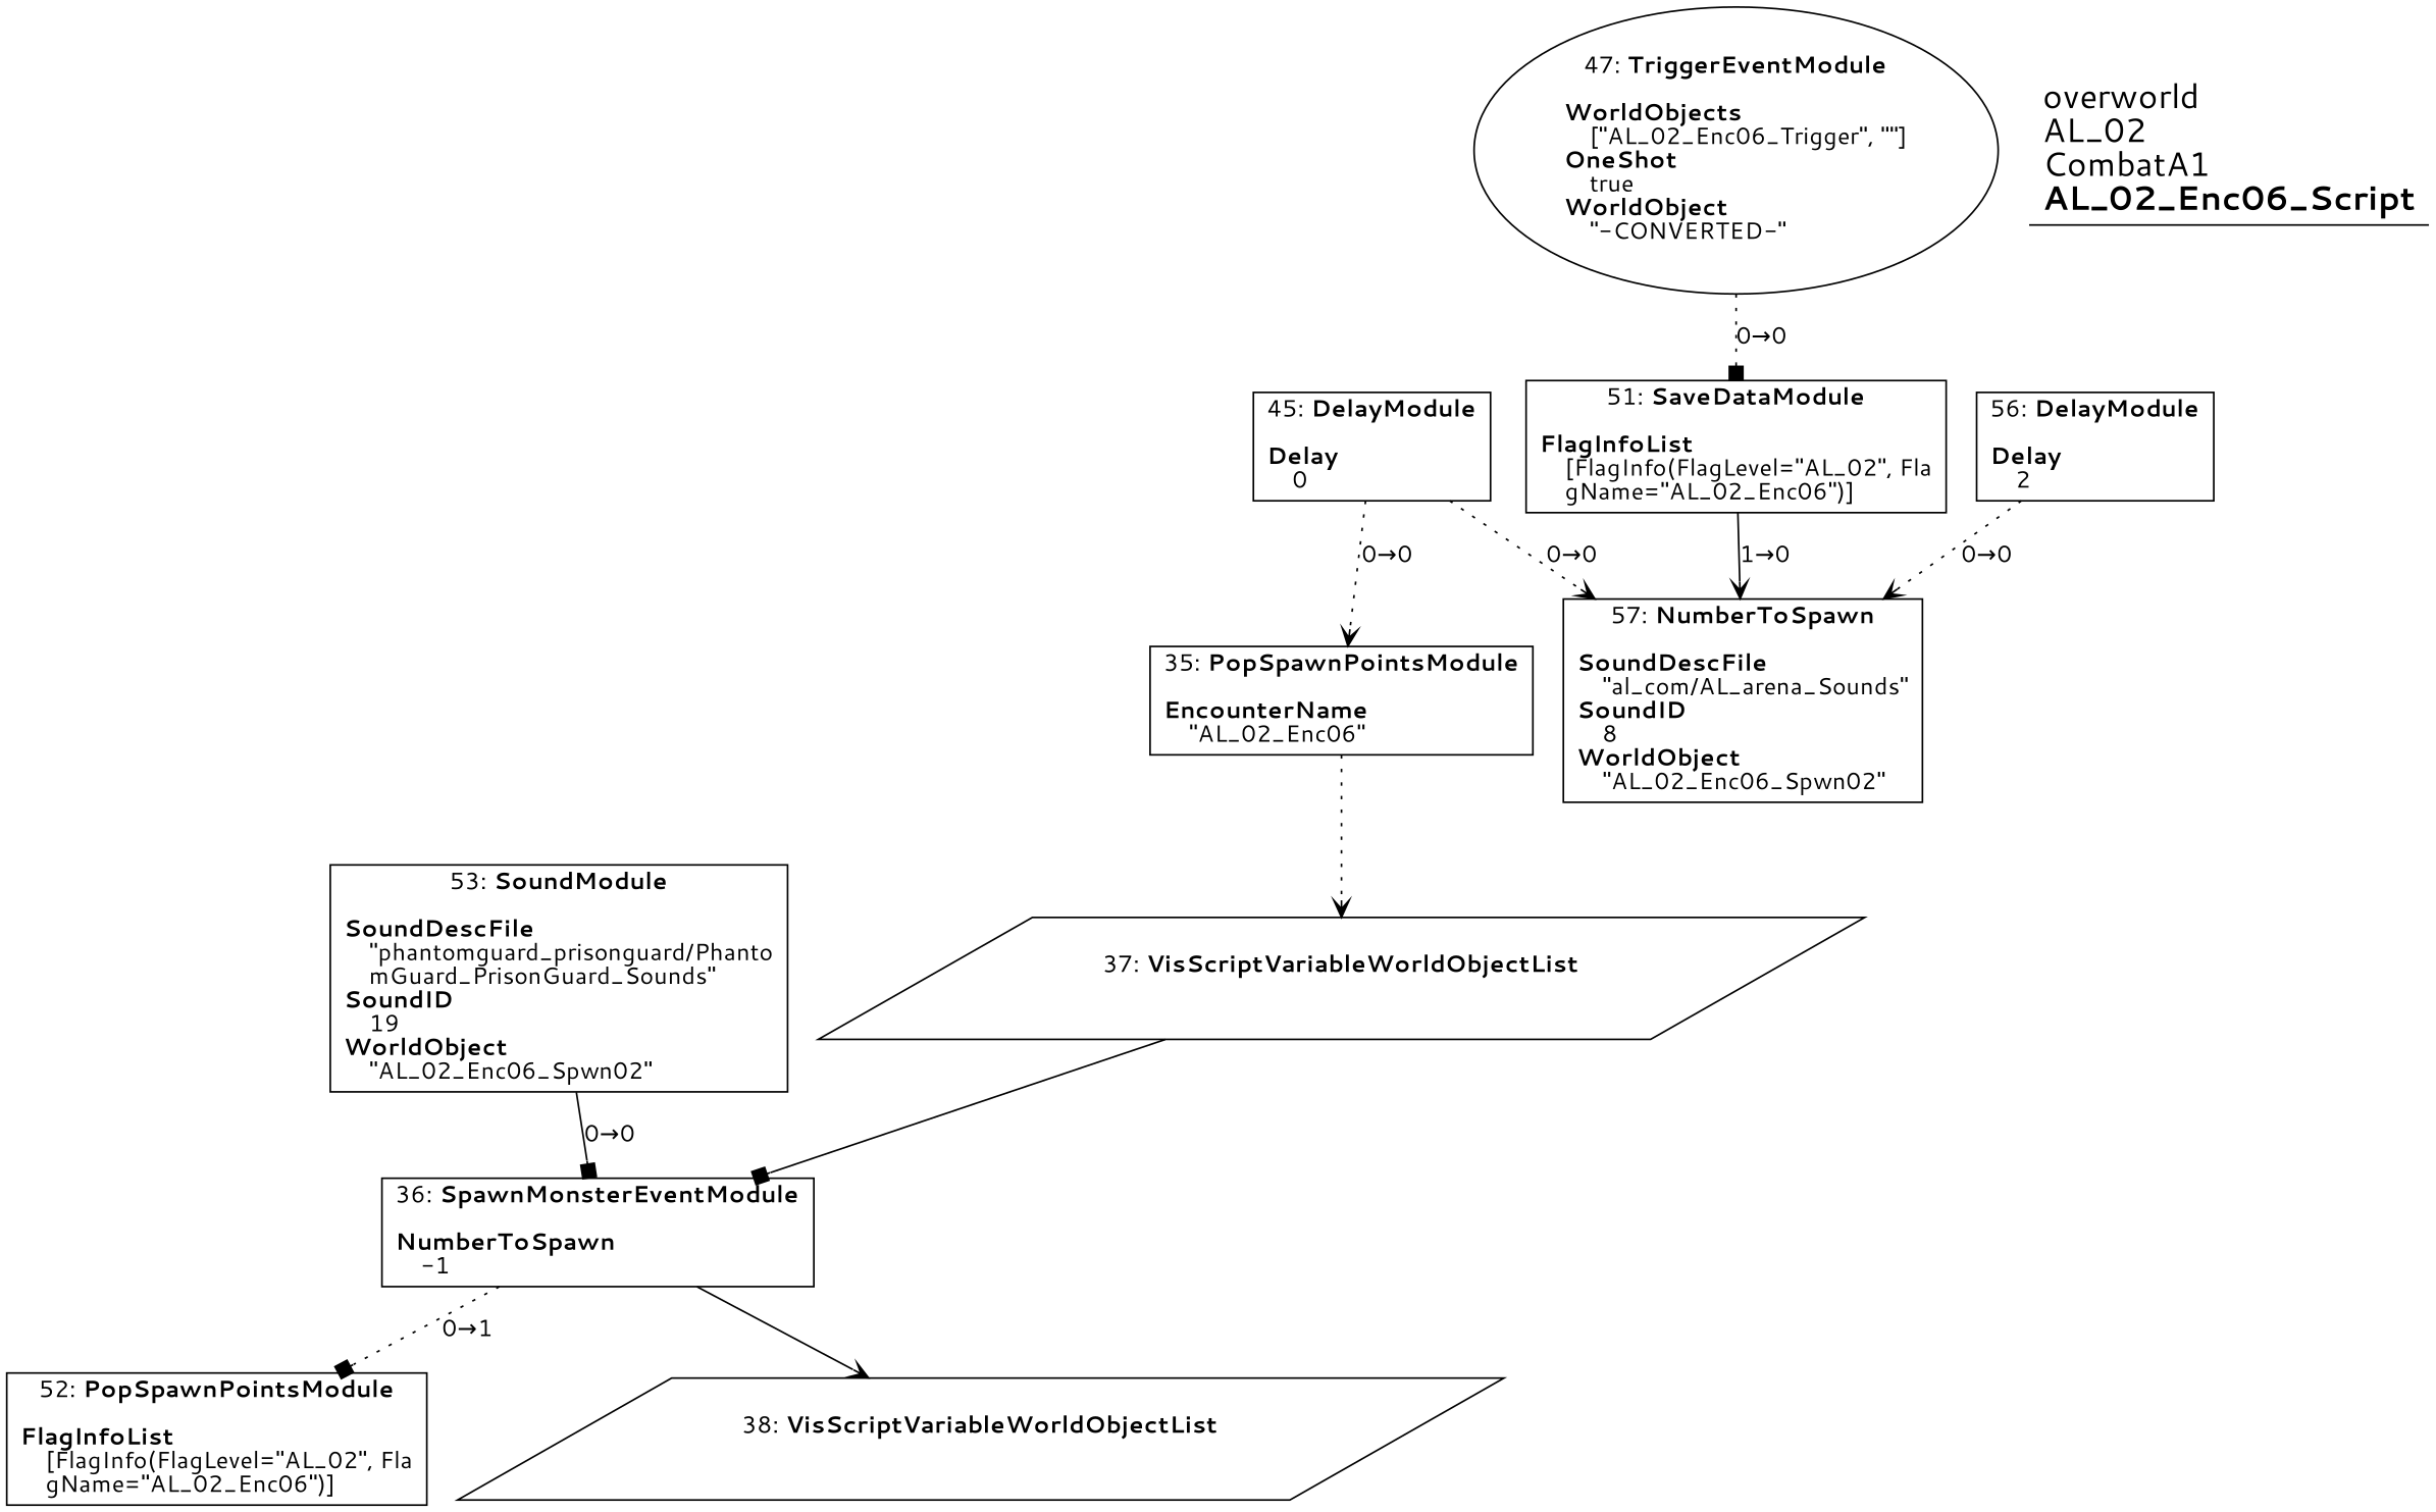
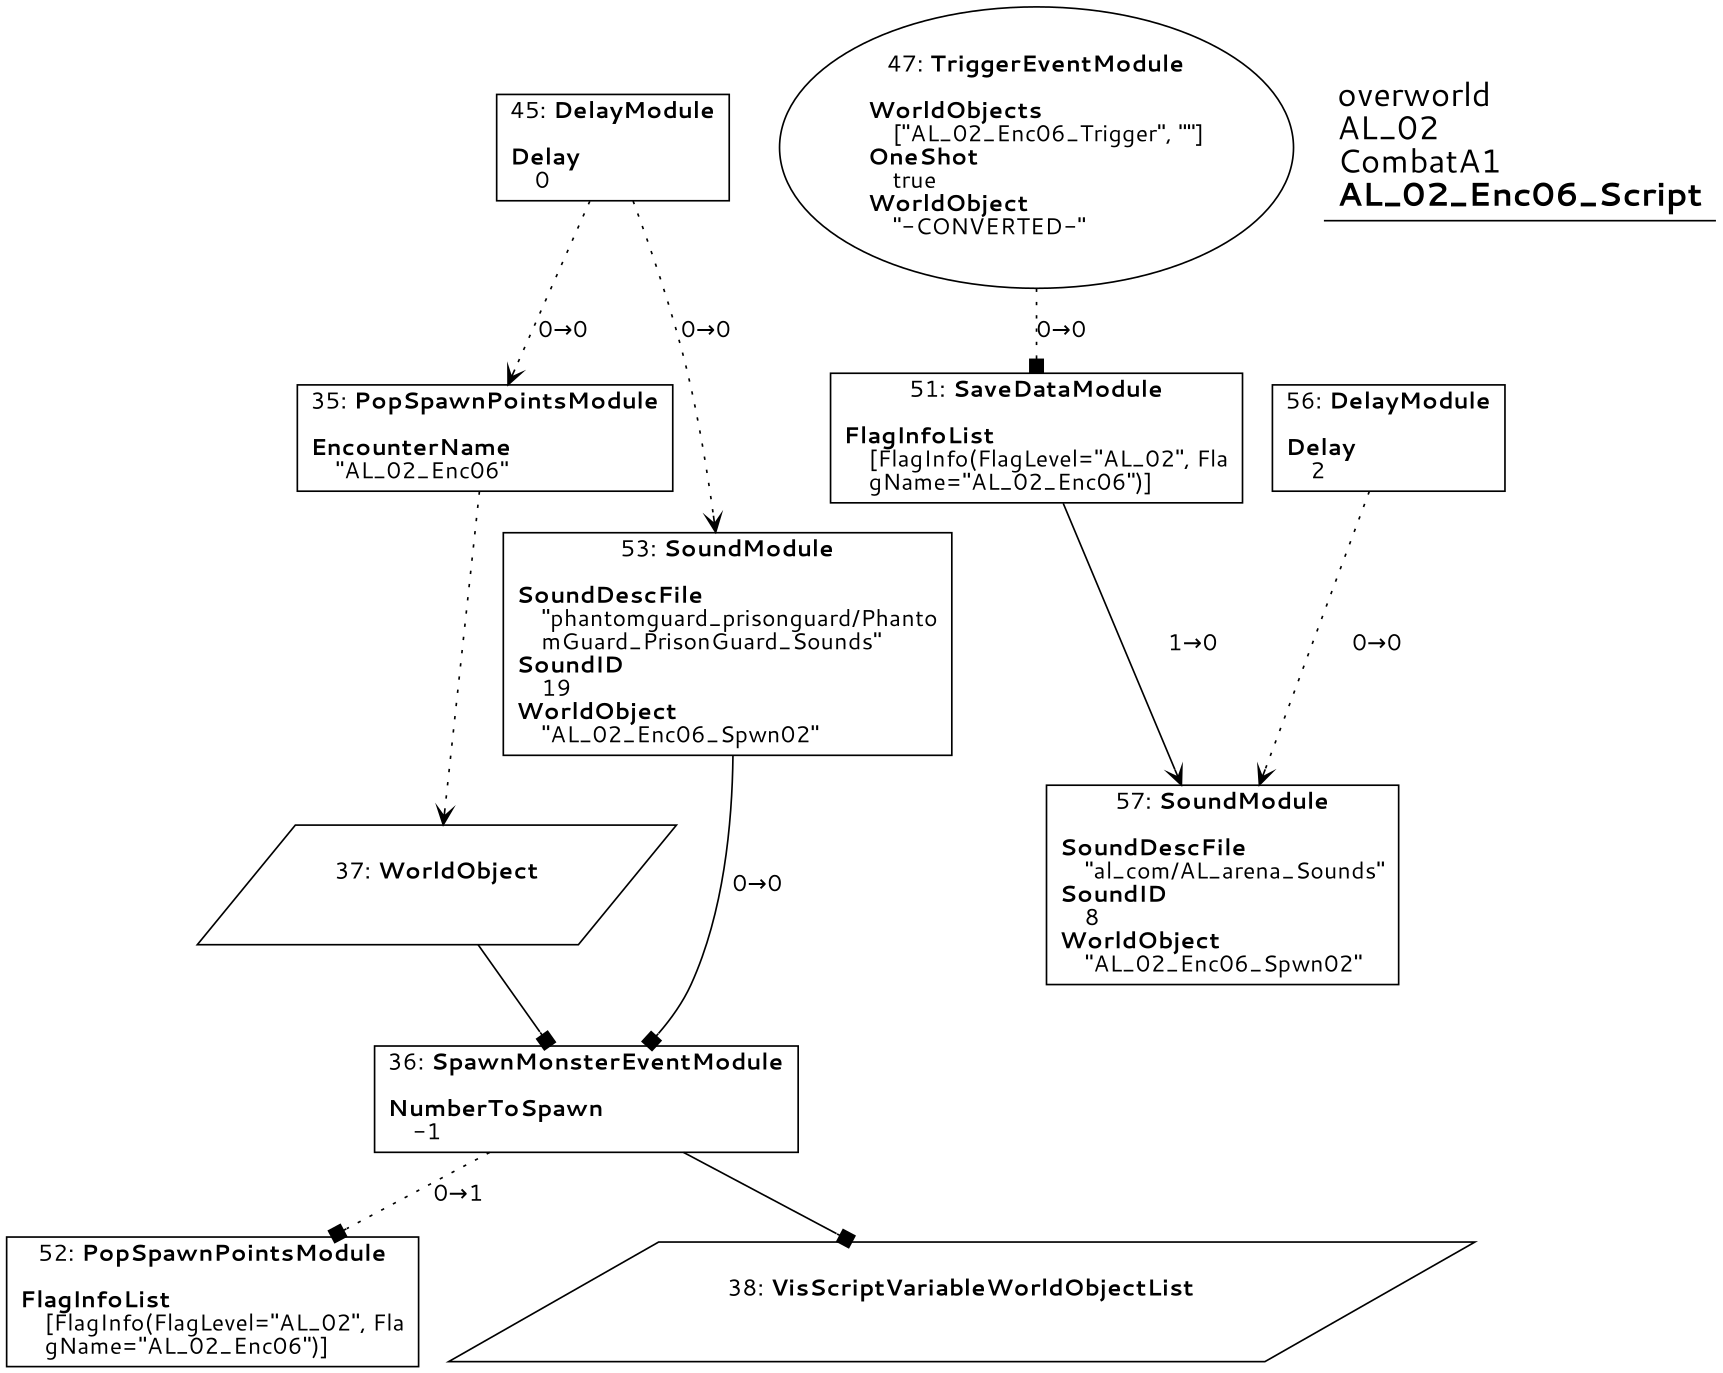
  digraph {
    fontname="Segoe UI"
    splines=spline
    node [fontname="Segoe UI" shape=box]
    edge [arrowhead=vee fontname="Segoe UI" style=dotted]
    n1 [label=<35: <b>PopSpawnPointsModule</b><br/><br/><b>EncounterName</b><br align="left"/>    &quot;AL_02_Enc06&quot;<br align="left"/>>]
-   n2 [label=<37: <b>VisScriptVariableWorldObjectList</b><br/><br/>> shape=parallelogram]
+   n2 [label=<37: <b>WorldObject</b><br/><br/>> shape=parallelogram]
    n3 [label=<36: <b>SpawnMonsterEventModule</b><br/><br/><b>NumberToSpawn</b><br align="left"/>    -1<br align="left"/>>]
    n4 [label=<52: <b>PopSpawnPointsModule</b><br/><br/><b>FlagInfoList</b><br align="left"/>    [FlagInfo(FlagLevel=&quot;AL_02&quot;, Fla<br align="left"/>    gName=&quot;AL_02_Enc06&quot;)]<br align="left"/>>]
    n5 [label=<38: <b>VisScriptVariableWorldObjectList</b><br/><br/>> shape=parallelogram]
    n6 [label=<45: <b>DelayModule</b><br/><br/><b>Delay</b><br align="left"/>    0<br align="left"/>>]
    n7 [label=<53: <b>SoundModule</b><br/><br/><b>SoundDescFile</b><br align="left"/>    &quot;phantomguard_prisonguard/Phanto<br align="left"/>    mGuard_PrisonGuard_Sounds&quot;<br align="left"/><b>SoundID</b><br align="left"/>    19<br align="left"/><b>WorldObject</b><br align="left"/>    &quot;AL_02_Enc06_Spwn02&quot;<br align="left"/>>]
    n8 [label=<47: <b>TriggerEventModule</b><br/><br/><b>WorldObjects</b><br align="left"/>    [&quot;AL_02_Enc06_Trigger&quot;, &quot;&quot;]<br align="left"/><b>OneShot</b><br align="left"/>    true<br align="left"/><b>WorldObject</b><br align="left"/>    &quot;-CONVERTED-&quot;<br align="left"/>> shape=oval]
    n9 [label=<51: <b>SaveDataModule</b><br/><br/><b>FlagInfoList</b><br align="left"/>    [FlagInfo(FlagLevel=&quot;AL_02&quot;, Fla<br align="left"/>    gName=&quot;AL_02_Enc06&quot;)]<br align="left"/>>]
-   n10 [label=<57: <b>NumberToSpawn</b><br/><br/><b>SoundDescFile</b><br align="left"/>    &quot;al_com/AL_arena_Sounds&quot;<br align="left"/><b>SoundID</b><br align="left"/>    8<br align="left"/><b>WorldObject</b><br align="left"/>    &quot;AL_02_Enc06_Spwn02&quot;<br align="left"/>>]
+   n10 [label=<57: <b>SoundModule</b><br/><br/><b>SoundDescFile</b><br align="left"/>    &quot;al_com/AL_arena_Sounds&quot;<br align="left"/><b>SoundID</b><br align="left"/>    8<br align="left"/><b>WorldObject</b><br align="left"/>    &quot;AL_02_Enc06_Spwn02&quot;<br align="left"/>>]
    n11 [label=<56: <b>DelayModule</b><br/><br/><b>Delay</b><br align="left"/>    2<br align="left"/>>]
    n12 [label=<<font point-size="20">overworld<br align="left"/>AL_02<br align="left"/>CombatA1<br align="left"/><b>AL_02_Enc06_Script</b><br align="left"/></font>> shape=underline]
    n1 -> n2
    n2 -> n3 [arrowhead=box style=solid]
    n3 -> n4 [arrowhead=box label="0→1"]
-   n3 -> n5 [style=solid]
+   n3 -> n5 [arrowhead=box style=solid]
    n6 -> n1 [label="0→0"]
-   n6 -> n10 [label="0→0"]
+   n6 -> n7 [label="0→0"]
    n7 -> n3 [arrowhead=box label="0→0" style=solid]
    n8 -> n9 [arrowhead=box label="0→0"]
    n9 -> n10 [label="1→0" style=solid]
    n11 -> n10 [label="0→0"]
  }
